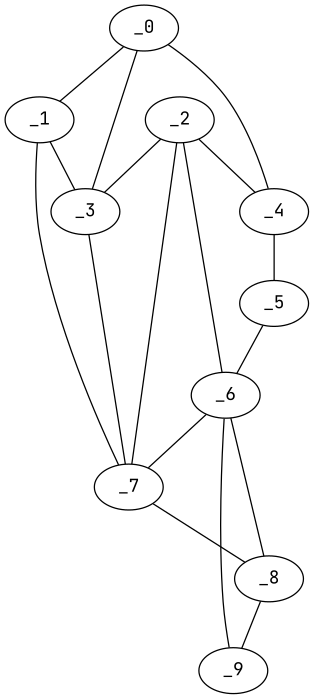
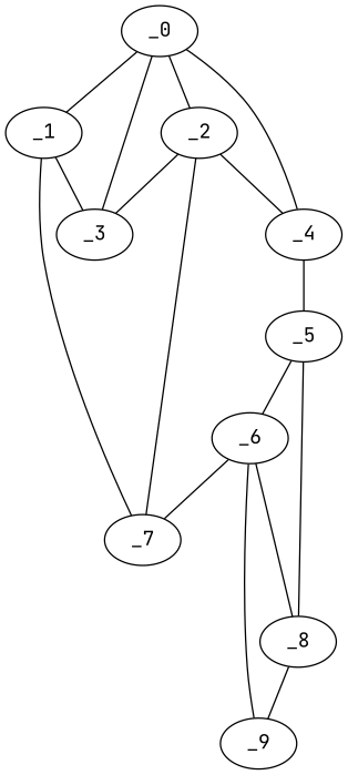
  graph {
    fontname="JetBrains Mono"
    node [fontname="JetBrains Mono" x=61 y=16]
    edge [fontname="JetBrains Mono" valence=1]
    _0 [y=42]
    _1 [y=68]
    _2 [x=64 y=37]
    _3 [x=67 y=48]
    _4 [x=73]
    _7 [x=89 y=35]
    _5 [x=76 y=10]
    _8 [x=99]
    _6 [x=88 y=13]
    _9 [x=100 y=11]
    _0 -- _1
-   _6 -- _2
+   _0 -- _2
    _0 -- _3
    _0 -- _4
    _1 -- _3
    _1 -- _7
    _2 -- _3 [valence=2]
    _2 -- _4 [valence=2]
    _2 -- _7
-   _3 -- _7 [valence=2]
    _4 -- _5
-   _7 -- _8
+   _5 -- _8
    _5 -- _6 [valence=2]
    _8 -- _9
    _6 -- _7
    _6 -- _8 [valence=2]
    _6 -- _9 [valence=2]
  }
